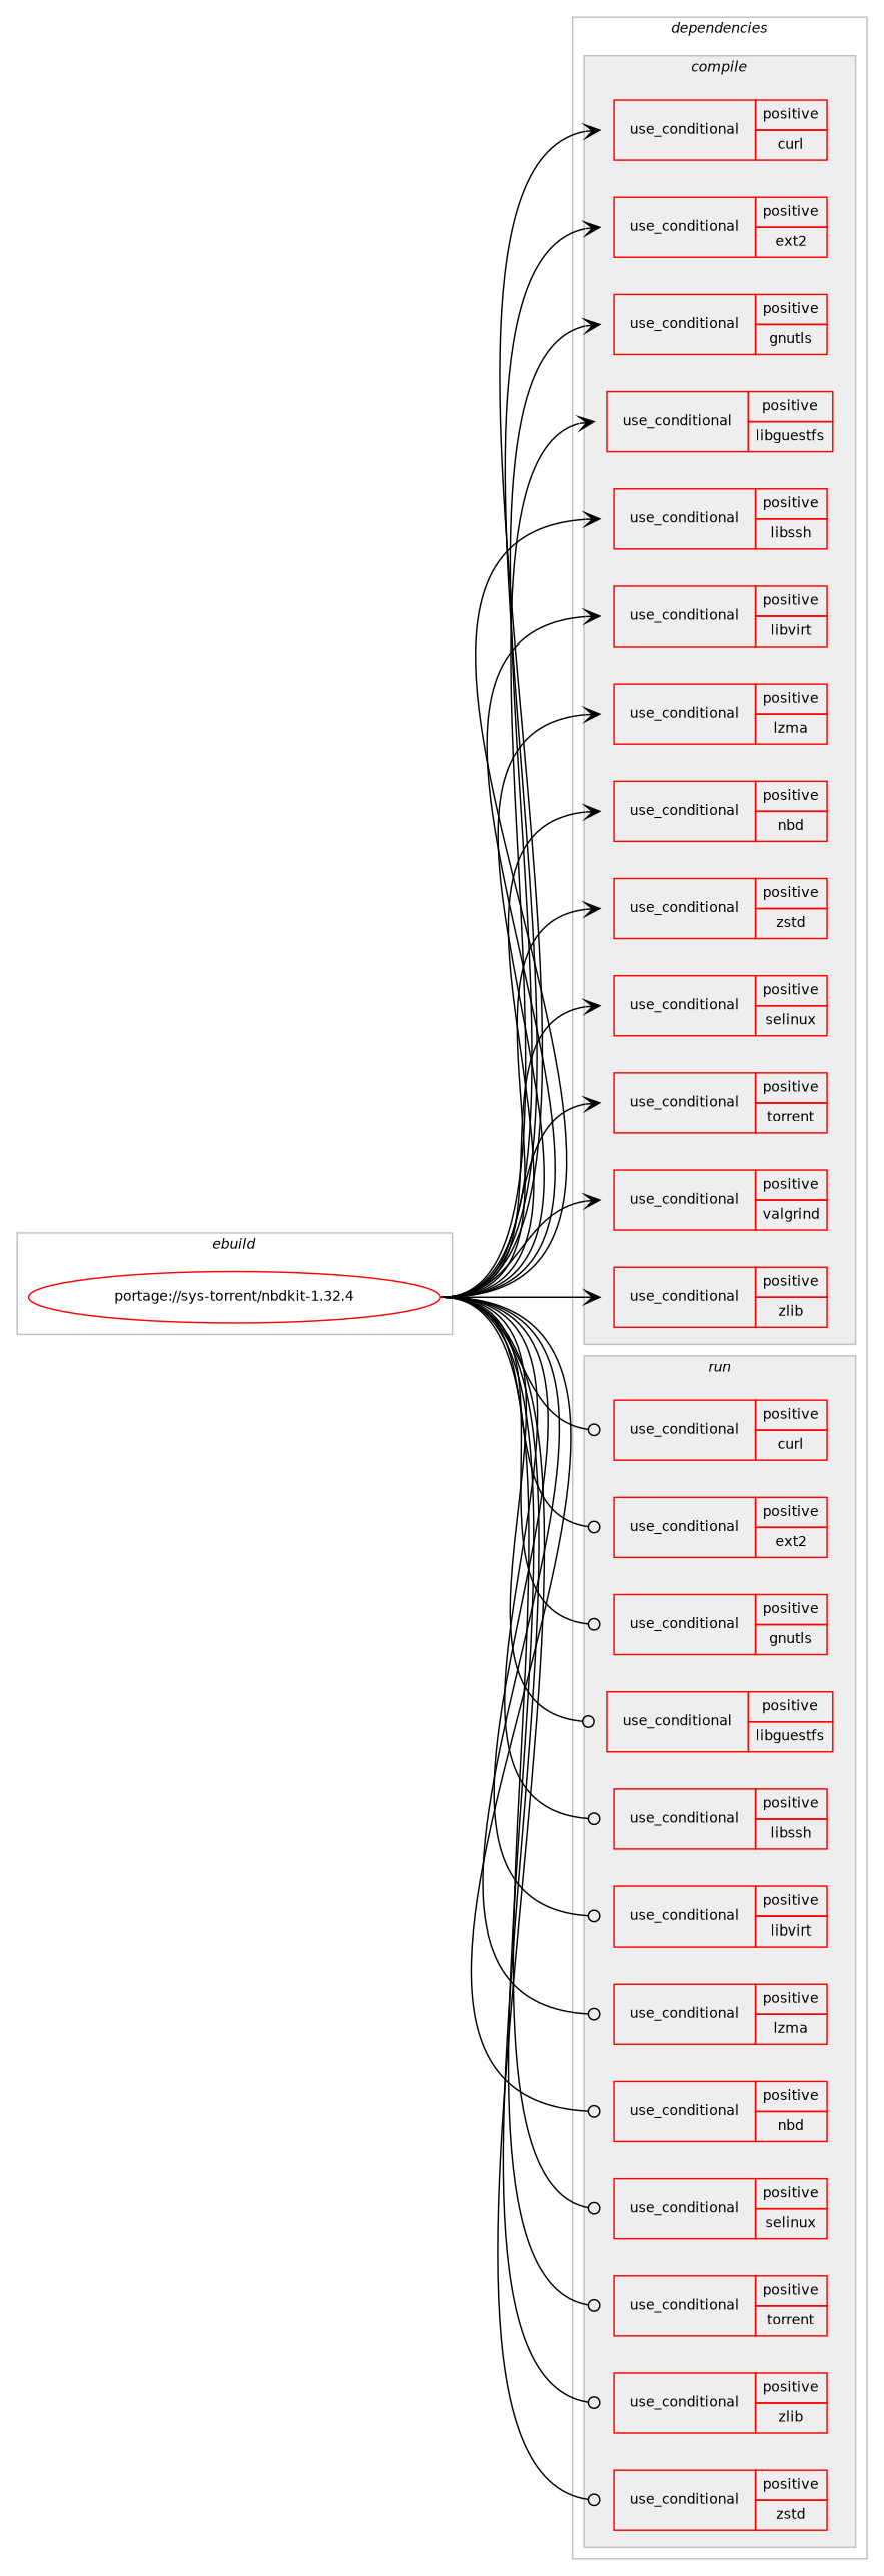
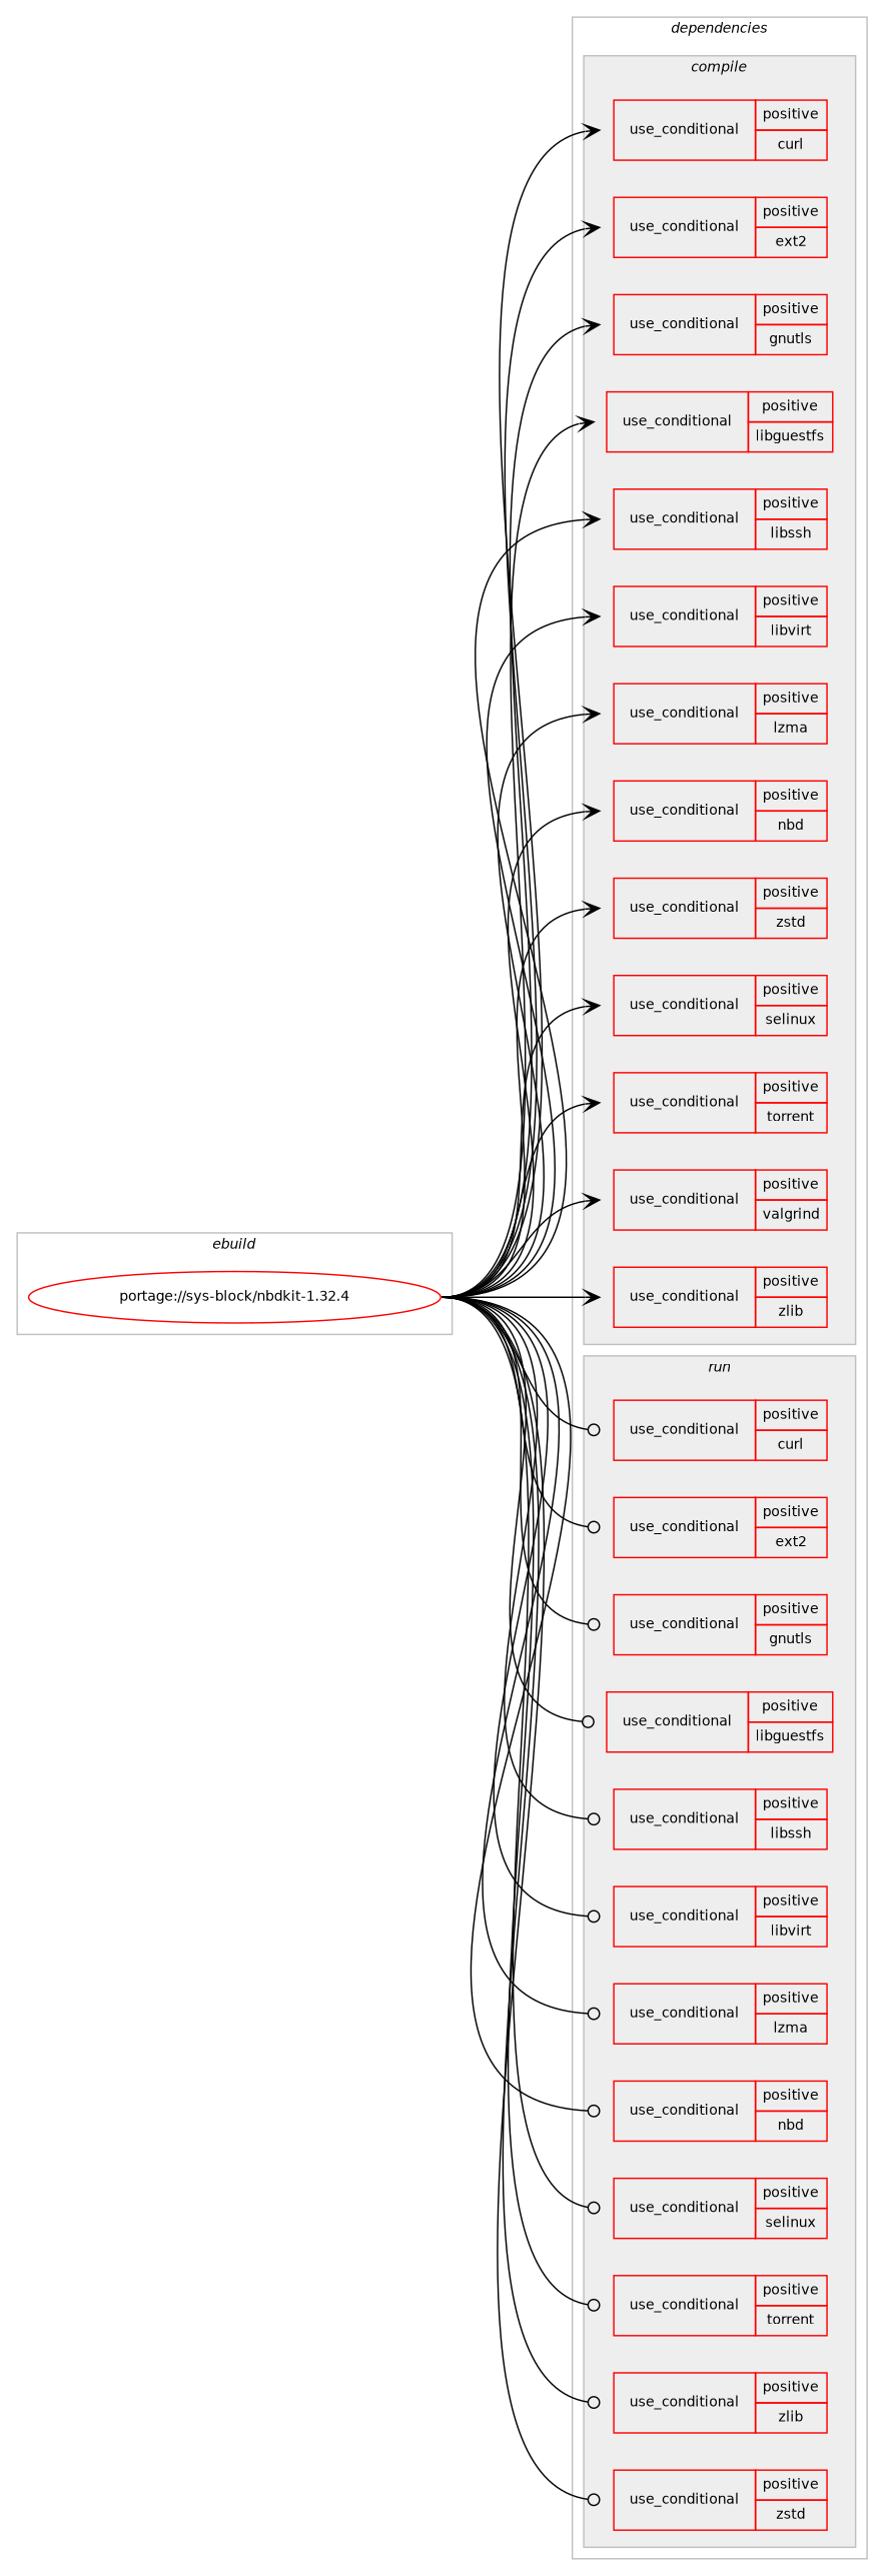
  digraph {
    compound=true
    concentrate=true
    fontname=Helvetica
    fontsize=10
    newrank=true
    rankdir=LR
    ranksep=1.5
    node [color=red fontname=Helvetica fontsize=10 shape=none]
    edge [arrowhead=vee headport=w style=solid tailport=e weight=20]
-   n1 [label="portage://sys-torrent/nbdkit-1.32.4" width=4 shape=""]
+   n1 [label="portage://sys-block/nbdkit-1.32.4" width=4 shape=""]
    n2 [label=<<TABLE BORDER="0" CELLBORDER="1" CELLSPACING="0" CELLPADDING="4"><TR><TD ROWSPAN="3" CELLPADDING="10">use_conditional</TD></TR><TR><TD>positive</TD></TR><TR><TD>curl</TD></TR></TABLE>>]
    n3 [label=<<TABLE BORDER="0" CELLBORDER="1" CELLSPACING="0" CELLPADDING="4"><TR><TD ROWSPAN="3" CELLPADDING="10">use_conditional</TD></TR><TR><TD>positive</TD></TR><TR><TD>ext2</TD></TR></TABLE>>]
    n4 [label=<<TABLE BORDER="0" CELLBORDER="1" CELLSPACING="0" CELLPADDING="4"><TR><TD ROWSPAN="3" CELLPADDING="10">use_conditional</TD></TR><TR><TD>positive</TD></TR><TR><TD>gnutls</TD></TR></TABLE>>]
    n5 [label=<<TABLE BORDER="0" CELLBORDER="1" CELLSPACING="0" CELLPADDING="4"><TR><TD ROWSPAN="3" CELLPADDING="10">use_conditional</TD></TR><TR><TD>positive</TD></TR><TR><TD>libguestfs</TD></TR></TABLE>>]
    n6 [label=<<TABLE BORDER="0" CELLBORDER="1" CELLSPACING="0" CELLPADDING="4"><TR><TD ROWSPAN="3" CELLPADDING="10">use_conditional</TD></TR><TR><TD>positive</TD></TR><TR><TD>libssh</TD></TR></TABLE>>]
    n7 [label=<<TABLE BORDER="0" CELLBORDER="1" CELLSPACING="0" CELLPADDING="4"><TR><TD ROWSPAN="3" CELLPADDING="10">use_conditional</TD></TR><TR><TD>positive</TD></TR><TR><TD>libvirt</TD></TR></TABLE>>]
    n8 [label=<<TABLE BORDER="0" CELLBORDER="1" CELLSPACING="0" CELLPADDING="4"><TR><TD ROWSPAN="3" CELLPADDING="10">use_conditional</TD></TR><TR><TD>positive</TD></TR><TR><TD>lzma</TD></TR></TABLE>>]
    n9 [label=<<TABLE BORDER="0" CELLBORDER="1" CELLSPACING="0" CELLPADDING="4"><TR><TD ROWSPAN="3" CELLPADDING="10">use_conditional</TD></TR><TR><TD>positive</TD></TR><TR><TD>nbd</TD></TR></TABLE>>]
    n10 [label=<<TABLE BORDER="0" CELLBORDER="1" CELLSPACING="0" CELLPADDING="4"><TR><TD ROWSPAN="3" CELLPADDING="10">use_conditional</TD></TR><TR><TD>positive</TD></TR><TR><TD>zstd</TD></TR></TABLE>>]
    n11 [label=<<TABLE BORDER="0" CELLBORDER="1" CELLSPACING="0" CELLPADDING="4"><TR><TD ROWSPAN="3" CELLPADDING="10">use_conditional</TD></TR><TR><TD>positive</TD></TR><TR><TD>selinux</TD></TR></TABLE>>]
    n12 [label=<<TABLE BORDER="0" CELLBORDER="1" CELLSPACING="0" CELLPADDING="4"><TR><TD ROWSPAN="3" CELLPADDING="10">use_conditional</TD></TR><TR><TD>positive</TD></TR><TR><TD>torrent</TD></TR></TABLE>>]
    n13 [label=<<TABLE BORDER="0" CELLBORDER="1" CELLSPACING="0" CELLPADDING="4"><TR><TD ROWSPAN="3" CELLPADDING="10">use_conditional</TD></TR><TR><TD>positive</TD></TR><TR><TD>valgrind</TD></TR></TABLE>>]
    n14 [label=<<TABLE BORDER="0" CELLBORDER="1" CELLSPACING="0" CELLPADDING="4"><TR><TD ROWSPAN="3" CELLPADDING="10">use_conditional</TD></TR><TR><TD>positive</TD></TR><TR><TD>zlib</TD></TR></TABLE>>]
    n15 [label=<<TABLE BORDER="0" CELLBORDER="1" CELLSPACING="0" CELLPADDING="4"><TR><TD ROWSPAN="3" CELLPADDING="10">use_conditional</TD></TR><TR><TD>positive</TD></TR><TR><TD>curl</TD></TR></TABLE>>]
    n16 [label=<<TABLE BORDER="0" CELLBORDER="1" CELLSPACING="0" CELLPADDING="4"><TR><TD ROWSPAN="3" CELLPADDING="10">use_conditional</TD></TR><TR><TD>positive</TD></TR><TR><TD>ext2</TD></TR></TABLE>>]
    n17 [label=<<TABLE BORDER="0" CELLBORDER="1" CELLSPACING="0" CELLPADDING="4"><TR><TD ROWSPAN="3" CELLPADDING="10">use_conditional</TD></TR><TR><TD>positive</TD></TR><TR><TD>gnutls</TD></TR></TABLE>>]
    n18 [label=<<TABLE BORDER="0" CELLBORDER="1" CELLSPACING="0" CELLPADDING="4"><TR><TD ROWSPAN="3" CELLPADDING="10">use_conditional</TD></TR><TR><TD>positive</TD></TR><TR><TD>libguestfs</TD></TR></TABLE>>]
    n19 [label=<<TABLE BORDER="0" CELLBORDER="1" CELLSPACING="0" CELLPADDING="4"><TR><TD ROWSPAN="3" CELLPADDING="10">use_conditional</TD></TR><TR><TD>positive</TD></TR><TR><TD>libssh</TD></TR></TABLE>>]
    n20 [label=<<TABLE BORDER="0" CELLBORDER="1" CELLSPACING="0" CELLPADDING="4"><TR><TD ROWSPAN="3" CELLPADDING="10">use_conditional</TD></TR><TR><TD>positive</TD></TR><TR><TD>libvirt</TD></TR></TABLE>>]
    n21 [label=<<TABLE BORDER="0" CELLBORDER="1" CELLSPACING="0" CELLPADDING="4"><TR><TD ROWSPAN="3" CELLPADDING="10">use_conditional</TD></TR><TR><TD>positive</TD></TR><TR><TD>lzma</TD></TR></TABLE>>]
    n22 [label=<<TABLE BORDER="0" CELLBORDER="1" CELLSPACING="0" CELLPADDING="4"><TR><TD ROWSPAN="3" CELLPADDING="10">use_conditional</TD></TR><TR><TD>positive</TD></TR><TR><TD>nbd</TD></TR></TABLE>>]
    n23 [label=<<TABLE BORDER="0" CELLBORDER="1" CELLSPACING="0" CELLPADDING="4"><TR><TD ROWSPAN="3" CELLPADDING="10">use_conditional</TD></TR><TR><TD>positive</TD></TR><TR><TD>selinux</TD></TR></TABLE>>]
    n24 [label=<<TABLE BORDER="0" CELLBORDER="1" CELLSPACING="0" CELLPADDING="4"><TR><TD ROWSPAN="3" CELLPADDING="10">use_conditional</TD></TR><TR><TD>positive</TD></TR><TR><TD>torrent</TD></TR></TABLE>>]
    n25 [label=<<TABLE BORDER="0" CELLBORDER="1" CELLSPACING="0" CELLPADDING="4"><TR><TD ROWSPAN="3" CELLPADDING="10">use_conditional</TD></TR><TR><TD>positive</TD></TR><TR><TD>zlib</TD></TR></TABLE>>]
    n26 [label=<<TABLE BORDER="0" CELLBORDER="1" CELLSPACING="0" CELLPADDING="4"><TR><TD ROWSPAN="3" CELLPADDING="10">use_conditional</TD></TR><TR><TD>positive</TD></TR><TR><TD>zstd</TD></TR></TABLE>>]
    subgraph cluster_1 {
      color=gray
      label=<<i>ebuild</i>>
      rank=same
      n1
    }
    subgraph cluster_2 {
      color=gray
      label=<<i>dependencies</i>>
      subgraph cluster_3 {
        color=gray
        fillcolor="#eeeeee"
        label=<<i>compile</i>>
        style=filled
        subgraph sub_4 {
          color=gray
          fillcolor="#eeeeee"
          label=<<i>compile</i>>
          style=filled
          n2
        }
        subgraph sub_5 {
          color=gray
          fillcolor="#eeeeee"
          label=<<i>compile</i>>
          style=filled
          n3
        }
        subgraph sub_6 {
          color=gray
          fillcolor="#eeeeee"
          label=<<i>compile</i>>
          style=filled
          n4
        }
        subgraph sub_7 {
          color=gray
          fillcolor="#eeeeee"
          label=<<i>compile</i>>
          style=filled
          n5
        }
        subgraph sub_8 {
          color=gray
          fillcolor="#eeeeee"
          label=<<i>compile</i>>
          style=filled
          n6
        }
        subgraph sub_9 {
          color=gray
          fillcolor="#eeeeee"
          label=<<i>compile</i>>
          style=filled
          n7
        }
        subgraph sub_10 {
          color=gray
          fillcolor="#eeeeee"
          label=<<i>compile</i>>
          style=filled
          n8
        }
        subgraph sub_11 {
          color=gray
          fillcolor="#eeeeee"
          label=<<i>compile</i>>
          style=filled
          n9
        }
        subgraph sub_12 {
          color=gray
          fillcolor="#eeeeee"
          label=<<i>compile</i>>
          style=filled
          n10
        }
        subgraph sub_13 {
          color=gray
          fillcolor="#eeeeee"
          label=<<i>compile</i>>
          style=filled
          n11
        }
        subgraph sub_14 {
          color=gray
          fillcolor="#eeeeee"
          label=<<i>compile</i>>
          style=filled
          n12
        }
        subgraph sub_15 {
          color=gray
          fillcolor="#eeeeee"
          label=<<i>compile</i>>
          style=filled
          n13
        }
        subgraph sub_16 {
          color=gray
          fillcolor="#eeeeee"
          label=<<i>compile</i>>
          style=filled
          n14
        }
      }
      subgraph cluster_17 {
        color=gray
        fillcolor="#eeeeee"
        label=<<i>compile and run</i>>
        style=filled
      }
      subgraph cluster_18 {
        color=gray
        fillcolor="#eeeeee"
        label=<<i>run</i>>
        style=filled
        subgraph sub_19 {
          color=gray
          fillcolor="#eeeeee"
          label=<<i>run</i>>
          style=filled
          n15
        }
        subgraph sub_20 {
          color=gray
          fillcolor="#eeeeee"
          label=<<i>run</i>>
          style=filled
          n16
        }
        subgraph sub_21 {
          color=gray
          fillcolor="#eeeeee"
          label=<<i>run</i>>
          style=filled
          n17
        }
        subgraph sub_22 {
          color=gray
          fillcolor="#eeeeee"
          label=<<i>run</i>>
          style=filled
          n18
        }
        subgraph sub_23 {
          color=gray
          fillcolor="#eeeeee"
          label=<<i>run</i>>
          style=filled
          n19
        }
        subgraph sub_24 {
          color=gray
          fillcolor="#eeeeee"
          label=<<i>run</i>>
          style=filled
          n20
        }
        subgraph sub_25 {
          color=gray
          fillcolor="#eeeeee"
          label=<<i>run</i>>
          style=filled
          n21
        }
        subgraph sub_26 {
          color=gray
          fillcolor="#eeeeee"
          label=<<i>run</i>>
          style=filled
          n22
        }
        subgraph sub_27 {
          color=gray
          fillcolor="#eeeeee"
          label=<<i>run</i>>
          style=filled
          n23
        }
        subgraph sub_28 {
          color=gray
          fillcolor="#eeeeee"
          label=<<i>run</i>>
          style=filled
          n24
        }
        subgraph sub_29 {
          color=gray
          fillcolor="#eeeeee"
          label=<<i>run</i>>
          style=filled
          n25
        }
        subgraph sub_30 {
          color=gray
          fillcolor="#eeeeee"
          label=<<i>run</i>>
          style=filled
          n26
        }
      }
    }
    subgraph cluster_31 {
      color=gray
      label=<<i>candidates</i>>
      rank=same
    }
    n1 -> n2
    n1 -> n3
    n1 -> n4
    n1 -> n5
    n1 -> n6
    n1 -> n7
    n1 -> n8
    n1 -> n9
    n1 -> n10
    n1 -> n11
    n1 -> n12
    n1 -> n13
    n1 -> n14
    n1 -> n15 [arrowhead=odot]
    n1 -> n16 [arrowhead=odot]
    n1 -> n17 [arrowhead=odot]
    n1 -> n18 [arrowhead=odot]
    n1 -> n19 [arrowhead=odot]
    n1 -> n20 [arrowhead=odot]
    n1 -> n21 [arrowhead=odot]
    n1 -> n22 [arrowhead=odot]
    n1 -> n23 [arrowhead=odot]
    n1 -> n24 [arrowhead=odot]
    n1 -> n25 [arrowhead=odot]
    n1 -> n26 [arrowhead=odot]
  }
